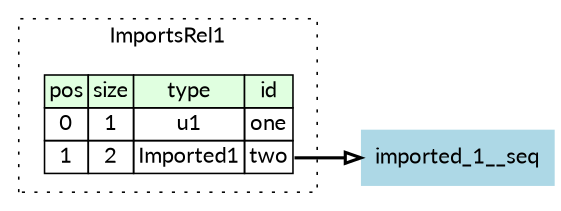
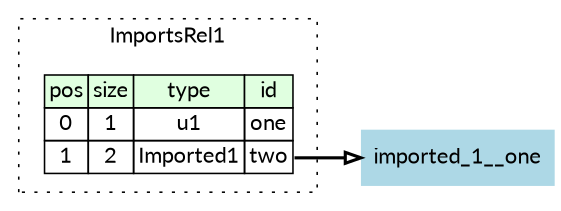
  digraph {
    rankdir=LR
    fontname=Lato
    node [shape=plaintext fontname=Lato]
    n1 [label=<<TABLE BORDER="0" CELLBORDER="1" CELLSPACING="0"> 			<TR><TD BGCOLOR="#E0FFE0">pos</TD><TD BGCOLOR="#E0FFE0">size</TD><TD BGCOLOR="#E0FFE0">type</TD><TD BGCOLOR="#E0FFE0">id</TD></TR> 			<TR><TD PORT="one_pos">0</TD><TD PORT="one_size">1</TD><TD>u1</TD><TD PORT="one_type">one</TD></TR> 			<TR><TD PORT="two_pos">1</TD><TD PORT="two_size">2</TD><TD>Imported1</TD><TD PORT="two_type">two</TD></TR> 		</TABLE>>]
-   imported_1__seq [style=filled fillcolor=lightblue]
+   imported_1__seq [style=filled fillcolor=lightblue label=imported_1__one]
    subgraph cluster_1 {
      label=ImportsRel1
      style=dotted
      n1
    }
    n1 -> imported_1__seq [style=bold tailport=two_type arrowhead=onormal fontname=Lato]
  }
